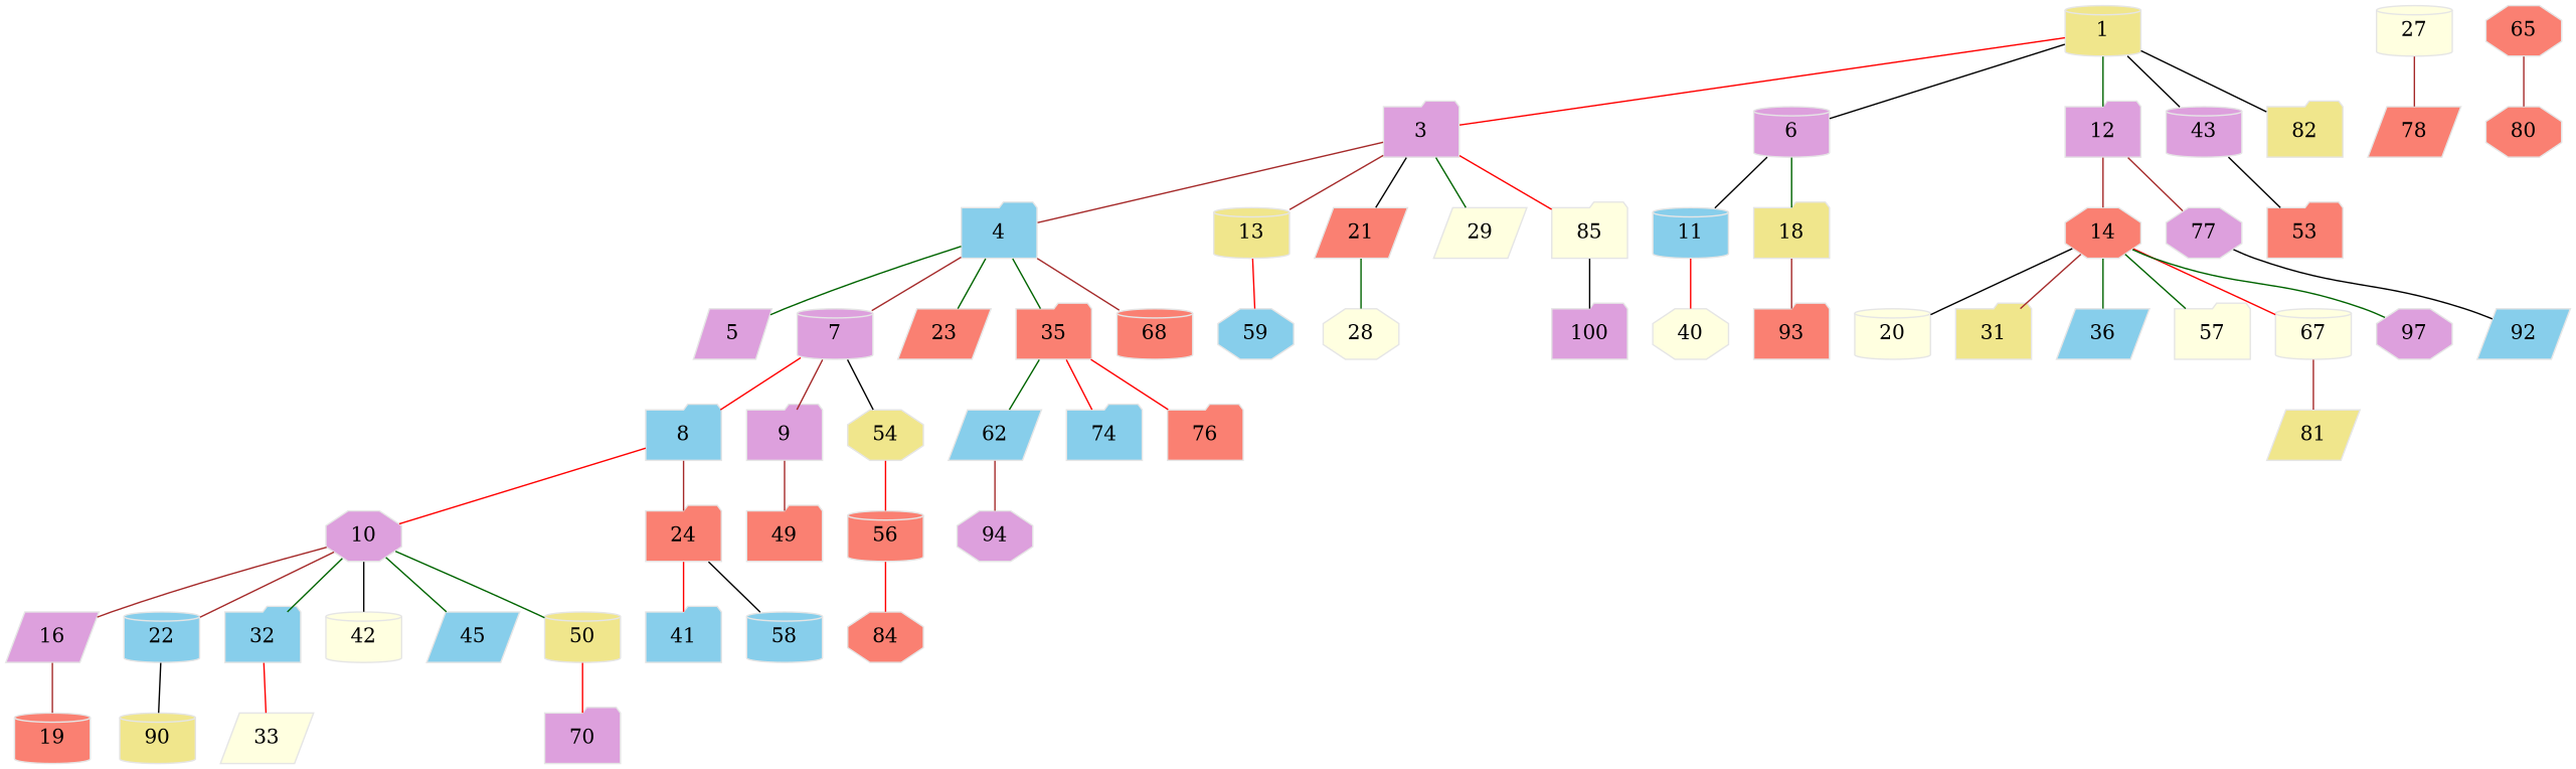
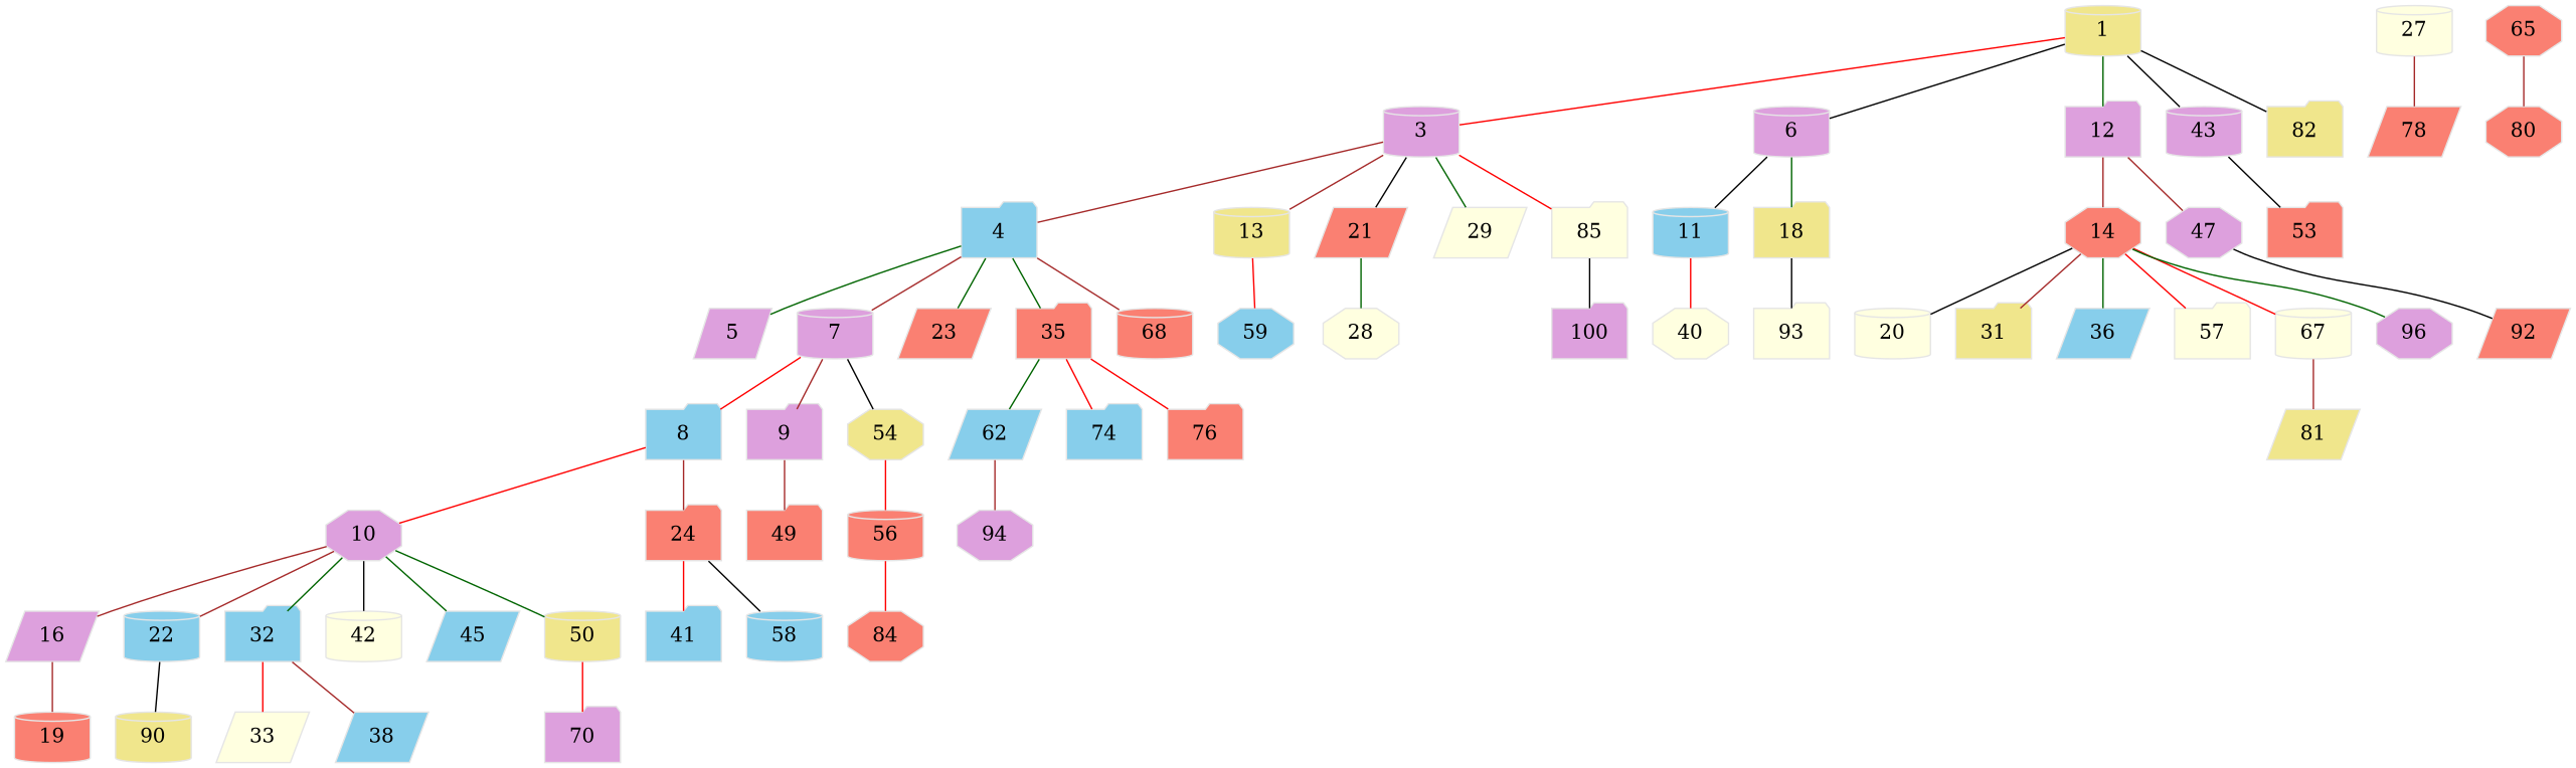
  graph {
    node [color=gray90 fillcolor=salmon shape=folder style=filled]
    edge [color=brown]
    1 [fillcolor=khaki shape=cylinder super="+2"]
-   3 [fillcolor=plum super="+77"]
+   3 [fillcolor=plum shape=cylinder super="+77"]
    6 [fillcolor=plum shape=cylinder super="+37"]
    12 [fillcolor=plum super="+39"]
    43 [fillcolor=plum shape=cylinder super="+95"]
    82 [fillcolor=khaki]
    4 [fillcolor=skyblue super="+17"]
    13 [fillcolor=khaki shape=cylinder super="+15"]
    21 [shape=parallelogram super="+66"]
    29 [fillcolor=lightyellow shape=parallelogram]
    85 [fillcolor=lightyellow super="+96"]
    11 [fillcolor=skyblue shape=cylinder]
    18 [fillcolor=khaki super="+73"]
    14 [shape=octagon super="+71"]
-   47 [fillcolor=plum shape=octagon super="+64" label=77]
+   47 [fillcolor=plum shape=octagon super="+64"]
    53
    5 [fillcolor=plum shape=parallelogram]
    7 [fillcolor=plum shape=cylinder super="+46"]
    23 [shape=parallelogram super="+25"]
    35 [super="+44"]
    68 [shape=cylinder]
    59 [fillcolor=skyblue shape=octagon]
    28 [fillcolor=lightyellow shape=octagon]
    100 [fillcolor=plum]
    8 [fillcolor=skyblue]
    9 [fillcolor=plum]
    54 [fillcolor=khaki shape=octagon]
    62 [fillcolor=skyblue shape=parallelogram super="+69"]
    74 [fillcolor=skyblue super="+87"]
    76
    40 [fillcolor=lightyellow shape=octagon]
-   93
+   93 [fillcolor=lightyellow]
    10 [fillcolor=plum shape=octagon super="+30"]
    24 [super="+55"]
    49 [super="+83"]
    56 [shape=cylinder super="+75"]
    16 [fillcolor=plum shape=parallelogram super="+60"]
    22 [fillcolor=skyblue shape=cylinder]
    32 [fillcolor=skyblue super="+63"]
    42 [fillcolor=lightyellow shape=cylinder]
    45 [fillcolor=skyblue shape=parallelogram]
    50 [fillcolor=khaki shape=cylinder]
    41 [fillcolor=skyblue]
    58 [fillcolor=skyblue shape=cylinder]
    19 [shape=cylinder super="+52"]
    90 [fillcolor=khaki shape=cylinder super="+99"]
    33 [fillcolor=lightyellow shape=parallelogram super="+51"]
+   38 [fillcolor=skyblue shape=parallelogram]
    70 [fillcolor=plum]
    20 [fillcolor=lightyellow shape=cylinder]
    31 [fillcolor=khaki super="+72"]
    36 [fillcolor=skyblue shape=parallelogram]
    57 [fillcolor=lightyellow super="+88"]
    67 [fillcolor=lightyellow shape=cylinder super="+79"]
-   97 [fillcolor=plum shape=octagon]
-   92 [fillcolor=skyblue shape=parallelogram]
+   97 [fillcolor=plum shape=octagon label=96]
+   92 [shape=parallelogram]
    81 [fillcolor=khaki shape=parallelogram]
    27 [fillcolor=lightyellow shape=cylinder super="+34"]
    78 [shape=parallelogram]
    94 [fillcolor=plum shape=octagon]
    84 [shape=octagon super="+91"]
    65 [shape=octagon super="+98"]
    80 [shape=octagon super="+86"]
    1 -- 3 [color=red]
    1 -- 6 [color=black]
    1 -- 12 [color=darkgreen]
    1 -- 43 [color=black]
    1 -- 82 [color=black]
    3 -- 4
    3 -- 13
    3 -- 21 [color=black]
    3 -- 29 [color=darkgreen]
    3 -- 85 [color=red]
    6 -- 11 [color=black]
    6 -- 18 [color=darkgreen]
    12 -- 14
    12 -- 47
    43 -- 53 [color=black]
    4 -- 5 [color=darkgreen]
    4 -- 7
    4 -- 23 [color=darkgreen]
    4 -- 35 [color=darkgreen]
    4 -- 68
    13 -- 59 [color=red]
    21 -- 28 [color=darkgreen]
    85 -- 100 [color=black]
    11 -- 40 [color=red]
-   18 -- 93
+   18 -- 93 [color=black]
    14 -- 20 [color=black]
    14 -- 31
    14 -- 36 [color=darkgreen]
-   14 -- 57 [color=darkgreen]
+   14 -- 57 [color=red]
    14 -- 67 [color=red]
    14 -- 97 [color=darkgreen]
    47 -- 92 [color=black]
    7 -- 8 [color=red]
    7 -- 9
    7 -- 54 [color=black]
    35 -- 62 [color=darkgreen]
    35 -- 74 [color=red]
    35 -- 76 [color=red]
    8 -- 10 [color=red]
    8 -- 24
    9 -- 49
    54 -- 56 [color=red]
    62 -- 94
    10 -- 16
    10 -- 22
    10 -- 32 [color=darkgreen]
    10 -- 42 [color=black]
    10 -- 45 [color=darkgreen]
    10 -- 50 [color=darkgreen]
    24 -- 41 [color=red]
    24 -- 58 [color=black]
    56 -- 84 [color=red]
    16 -- 19
    22 -- 90 [color=black]
    32 -- 33 [color=red]
+   32 -- 38
    50 -- 70 [color=red]
    67 -- 81
    27 -- 78
    65 -- 80
  }
